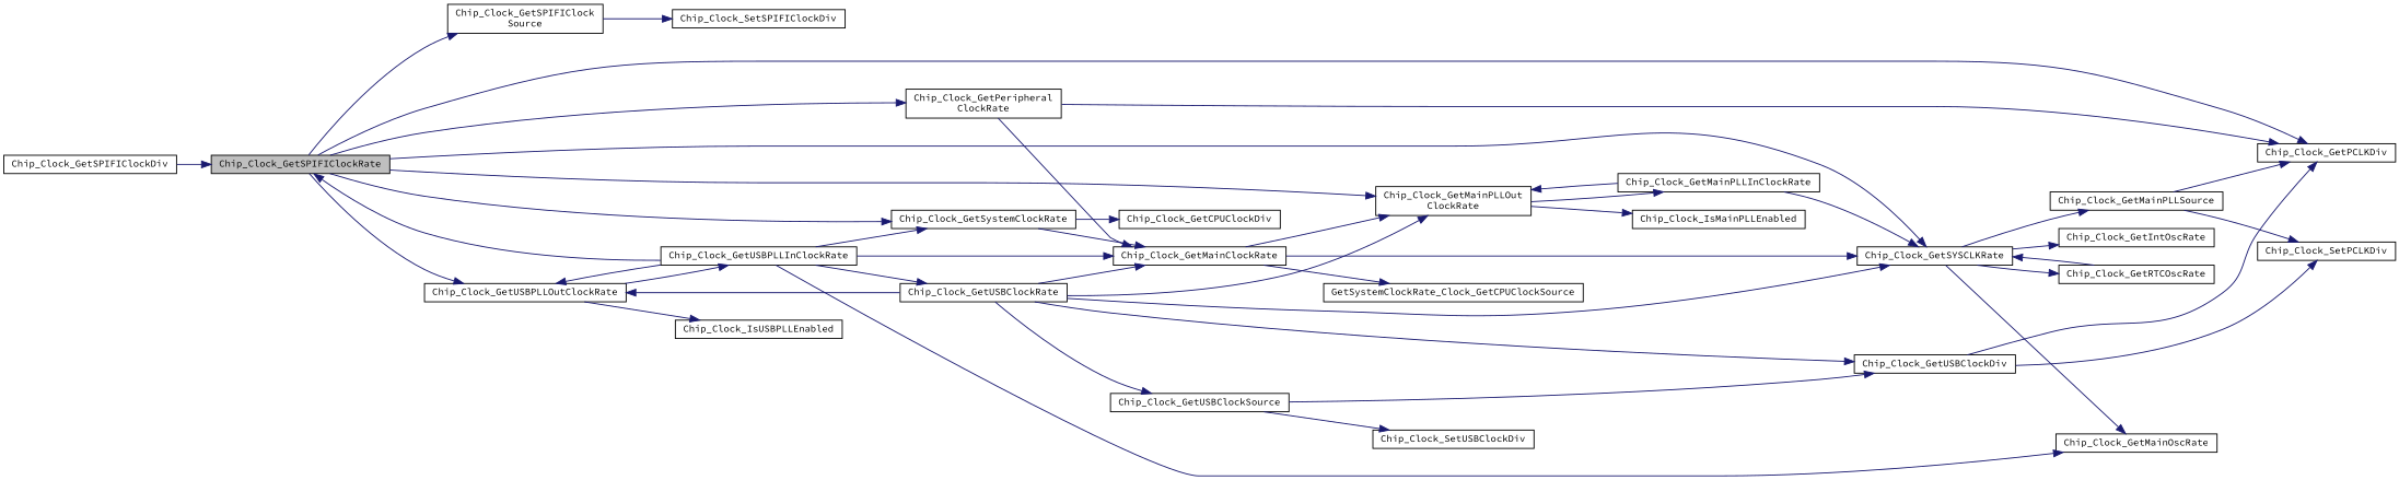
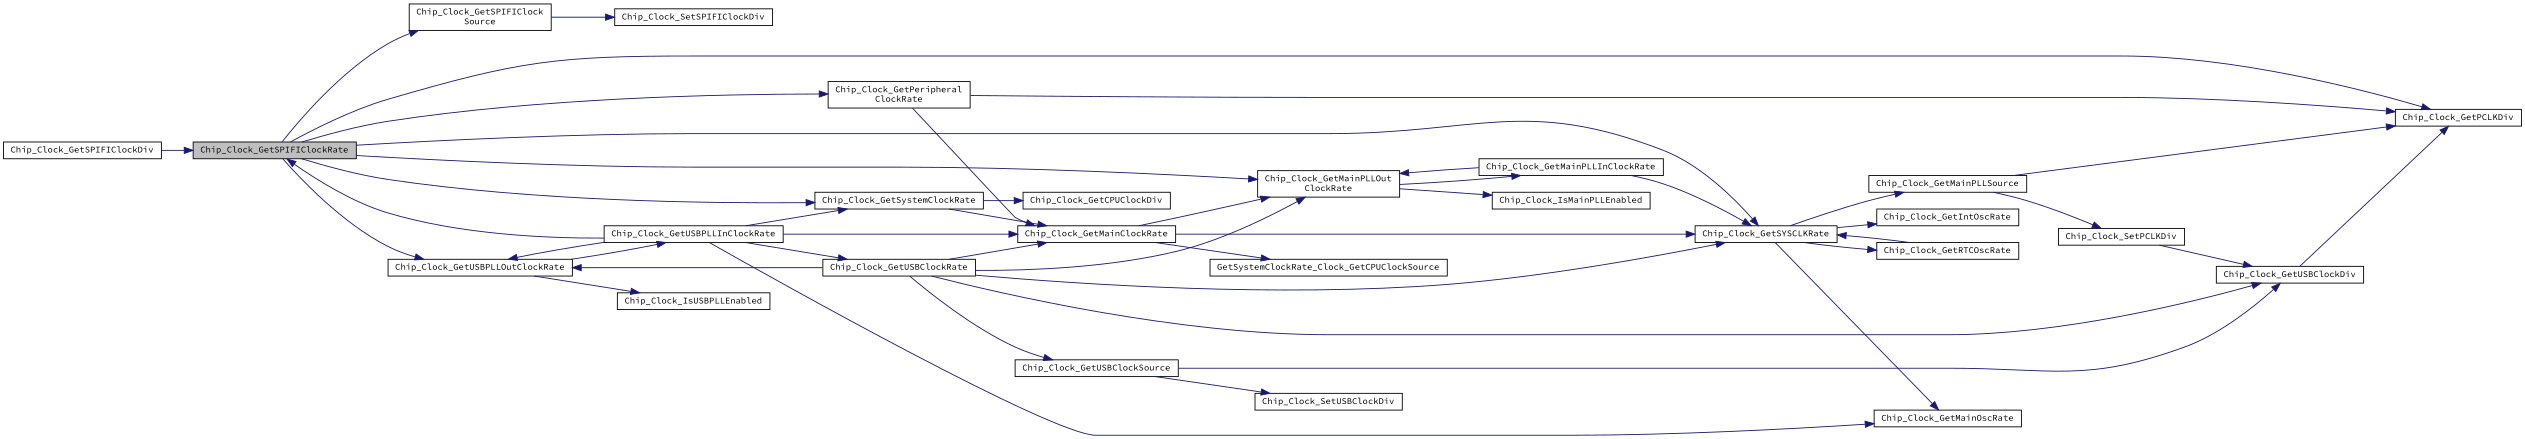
  digraph {
    fontname="Source Code Pro"
    rankdir=LR
    node [color=black fillcolor=white fontname="Source Code Pro" fontsize=10 shape=record style=filled]
    edge [color=midnightblue fontname="Source Code Pro" fontsize=10 labelfontname=FreeSans labelfontsize=10 style=solid]
    n1 [fillcolor=grey75 fontcolor=black height=0.2 label=Chip_Clock_GetSPIFIClockRate width=0.4]
    n2 [height=0.2 label="Chip_Clock_GetSPIFIClock\lSource" width=0.4]
    n3 [height=0.2 label=Chip_Clock_GetSYSCLKRate width=0.4]
    n4 [height=0.2 label=Chip_Clock_GetPCLKDiv width=0.4]
    n5 [height=0.2 label="Chip_Clock_GetMainPLLOut\lClockRate" width=0.4]
    n6 [height=0.2 label=Chip_Clock_GetUSBPLLOutClockRate width=0.4]
    n7 [height=0.2 label=Chip_Clock_GetSystemClockRate width=0.4]
    n8 [height=0.2 label="Chip_Clock_GetPeripheral\lClockRate" width=0.4]
    n9 [height=0.2 label=Chip_Clock_SetSPIFIClockDiv width=0.4]
    n10 [height=0.2 label=Chip_Clock_GetMainPLLSource width=0.4]
    n11 [height=0.2 label=Chip_Clock_GetIntOscRate width=0.4]
    n12 [height=0.2 label=Chip_Clock_GetMainOscRate width=0.4]
    n13 [height=0.2 label=Chip_Clock_GetRTCOscRate width=0.4]
    n14 [height=0.2 label=Chip_Clock_IsMainPLLEnabled width=0.4]
    n15 [height=0.2 label=Chip_Clock_GetMainPLLInClockRate width=0.4]
    n16 [height=0.2 label=Chip_Clock_IsUSBPLLEnabled width=0.4]
    n17 [height=0.2 label=Chip_Clock_GetUSBPLLInClockRate width=0.4]
    n18 [height=0.2 label=Chip_Clock_GetMainClockRate width=0.4]
    n19 [height=0.2 label=Chip_Clock_GetCPUClockDiv width=0.4]
    n20 [height=0.2 label=Chip_Clock_GetSPIFIClockDiv width=0.4]
    n21 [height=0.2 label=Chip_Clock_SetPCLKDiv width=0.4]
    n22 [height=0.2 label=Chip_Clock_GetUSBClockRate width=0.4]
    n23 [height=0.2 label=GetSystemClockRate_Clock_GetCPUClockSource width=0.4]
    n24 [height=0.2 label=Chip_Clock_GetUSBClockDiv width=0.4]
    n25 [height=0.2 label=Chip_Clock_GetUSBClockSource width=0.4]
    n26 [height=0.2 label=Chip_Clock_SetUSBClockDiv width=0.4]
    n1 -> n2
    n1 -> n3
    n1 -> n4
    n1 -> n5
    n1 -> n6
    n1 -> n7
    n1 -> n8
    n2 -> n9
    n3 -> n10
    n3 -> n11
    n3 -> n12
    n3 -> n13
    n5 -> n14
    n5 -> n15
    n6 -> n16
    n6 -> n17
    n7 -> n18
    n7 -> n19
    n8 -> n4
    n8 -> n18
    n10 -> n4
    n10 -> n21
    n13 -> n3
    n15 -> n3
    n15 -> n5
    n17 -> n1
    n17 -> n6
    n17 -> n7
    n17 -> n12
    n17 -> n18
    n17 -> n22
    n18 -> n3
    n18 -> n5
    n18 -> n23
    n20 -> n1
    n22 -> n3
    n22 -> n5
    n22 -> n6
    n22 -> n18
    n22 -> n24
    n22 -> n25
    n24 -> n4
-   n24 -> n21
+   n21 -> n24
    n25 -> n24
    n25 -> n26
  }
